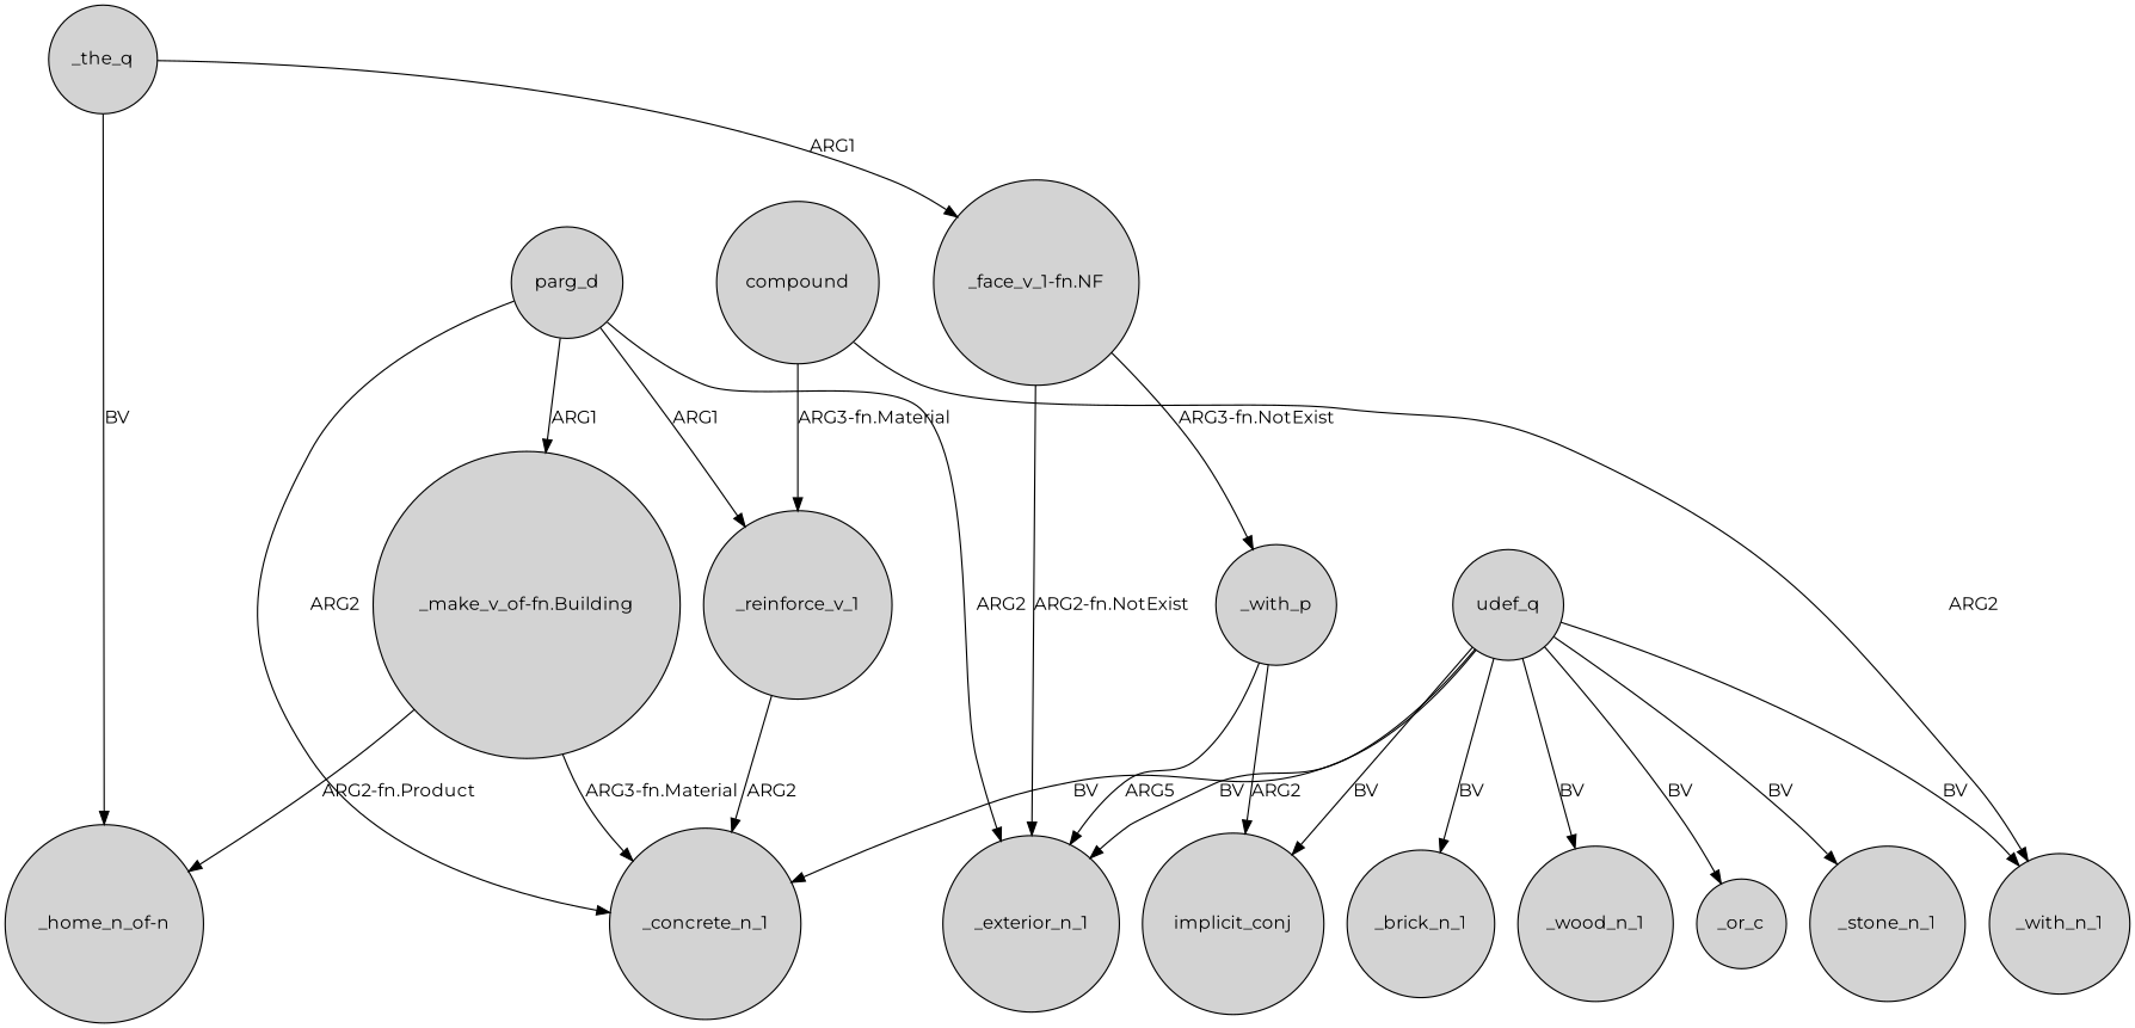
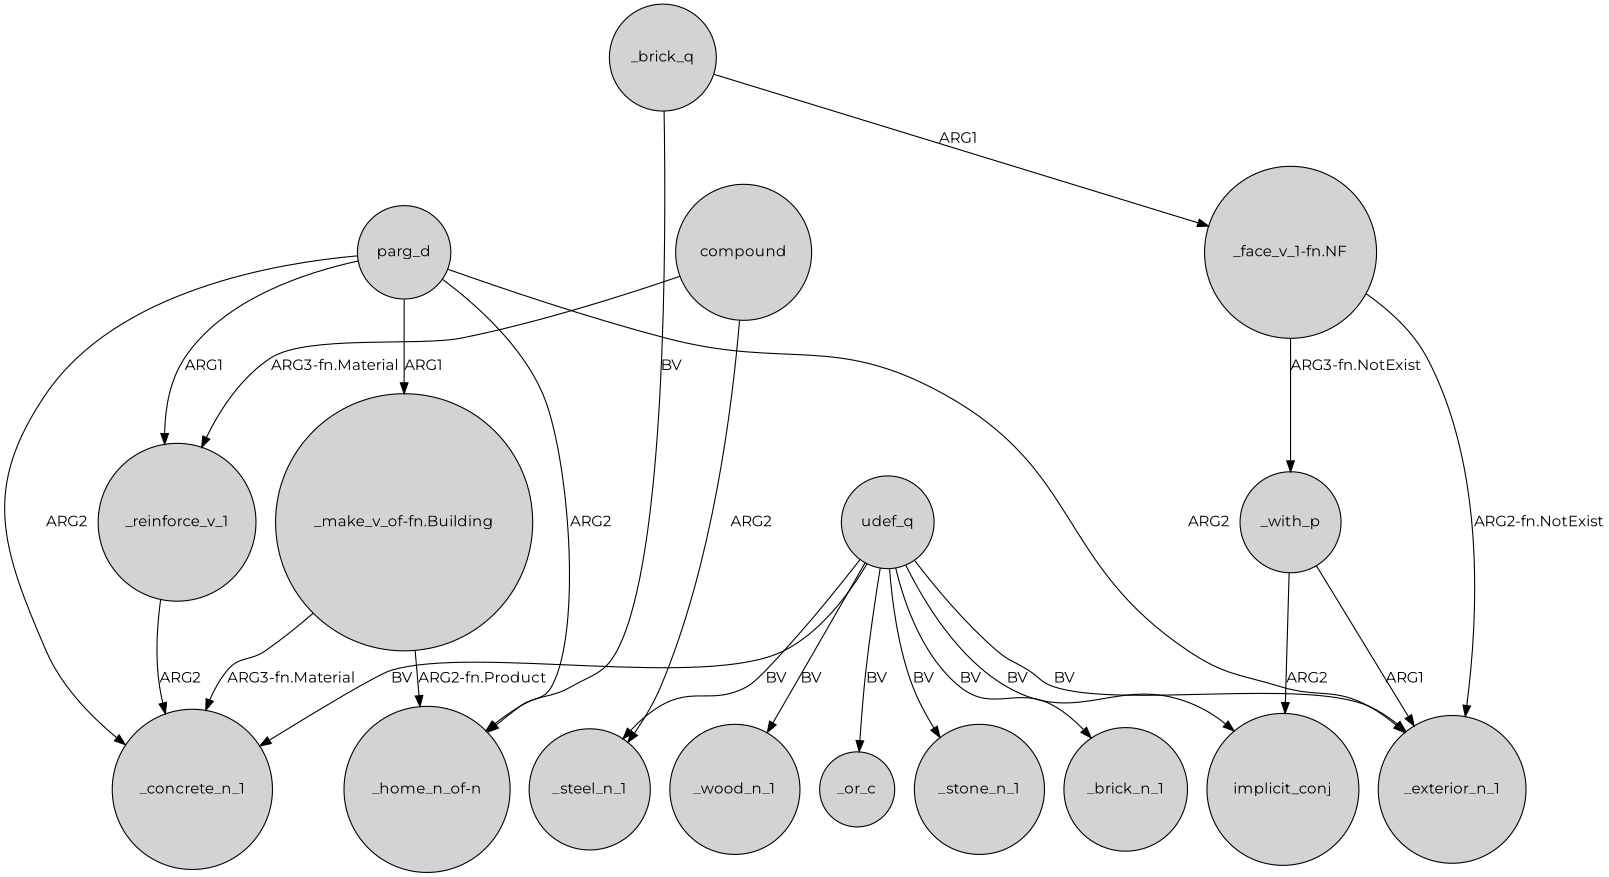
  digraph {
    fontname=Montserrat
    node [fontname=Montserrat shape=circle style=filled]
    edge [fontname=Montserrat]
    parg_d
    _reinforce_v_1
    _concrete_n_1
    _exterior_n_1
    "_make_v_of-fn.Building"
    "_home_n_of-n"
    "_face_v_1-fn.NF"
    _with_p
    implicit_conj
    udef_q
    _brick_n_1
    _wood_n_1
-   _steel_n_1 [label=_with_n_1]
+   _steel_n_1
    _or_c
    _stone_n_1
    compound
-   _the_q
+   _the_q [label=_brick_q]
    parg_d -> _reinforce_v_1 [label=ARG1]
    parg_d -> _concrete_n_1 [label=ARG2]
    parg_d -> _exterior_n_1 [label=ARG2]
    parg_d -> "_make_v_of-fn.Building" [label=ARG1]
+   parg_d -> "_home_n_of-n" [label=ARG2]
    _reinforce_v_1 -> _concrete_n_1 [label=ARG2]
    "_make_v_of-fn.Building" -> _concrete_n_1 [label="ARG3-fn.Material"]
    "_make_v_of-fn.Building" -> "_home_n_of-n" [label="ARG2-fn.Product"]
    "_face_v_1-fn.NF" -> _exterior_n_1 [label="ARG2-fn.NotExist"]
    "_face_v_1-fn.NF" -> _with_p [label="ARG3-fn.NotExist"]
-   _with_p -> _exterior_n_1 [label=ARG5]
+   _with_p -> _exterior_n_1 [label=ARG1]
    _with_p -> implicit_conj [label=ARG2]
    udef_q -> _concrete_n_1 [label=BV]
    udef_q -> _exterior_n_1 [label=BV]
    udef_q -> implicit_conj [label=BV]
    udef_q -> _brick_n_1 [label=BV]
    udef_q -> _wood_n_1 [label=BV]
    udef_q -> _steel_n_1 [label=BV]
    udef_q -> _or_c [label=BV]
    udef_q -> _stone_n_1 [label=BV]
    compound -> _reinforce_v_1 [label="ARG3-fn.Material"]
    compound -> _steel_n_1 [label=ARG2]
    _the_q -> "_home_n_of-n" [label=BV]
    _the_q -> "_face_v_1-fn.NF" [label=ARG1]
  }
